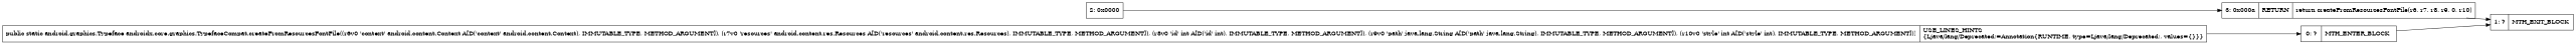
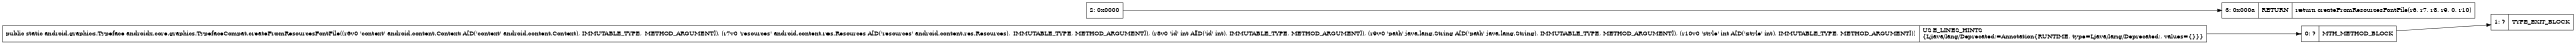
  digraph {
    rankdir=LR
    node [shape=record]
-   n1 [label="{0\:\ ?|MTH_ENTER_BLOCK\l}"]
-   n2 [label="{1\:\ ?|MTH_EXIT_BLOCK\l}"]
+   n1 [label="{0\:\ ?|MTH_METHOD_BLOCK\l}"]
+   n2 [label="{1\:\ ?|TYPE_EXIT_BLOCK\l}"]
    n3 [label="{2\:\ 0x0000}"]
    n4 [label="{3\:\ 0x000a|RETURN\l|return createFromResourcesFontFile(r6, r7, r8, r9, 0, r10)\l}"]
    n5 [label="{public static android.graphics.Typeface androidx.core.graphics.TypefaceCompat.createFromResourcesFontFile((r6v0 'context' android.content.Context A[D('context' android.content.Context), IMMUTABLE_TYPE, METHOD_ARGUMENT]), (r7v0 'resources' android.content.res.Resources A[D('resources' android.content.res.Resources), IMMUTABLE_TYPE, METHOD_ARGUMENT]), (r8v0 'id' int A[D('id' int), IMMUTABLE_TYPE, METHOD_ARGUMENT]), (r9v0 'path' java.lang.String A[D('path' java.lang.String), IMMUTABLE_TYPE, METHOD_ARGUMENT]), (r10v0 'style' int A[D('style' int), IMMUTABLE_TYPE, METHOD_ARGUMENT]))  | USE_LINES_HINTS\l\{Ljava\/lang\/Deprecated;=Annotation\{RUNTIME, type=Ljava\/lang\/Deprecated;, values=\{\}\}\}\l}"]
    n1 -> n2
    n3 -> n4
-   n4 -> n2
    n5 -> n1
  }
